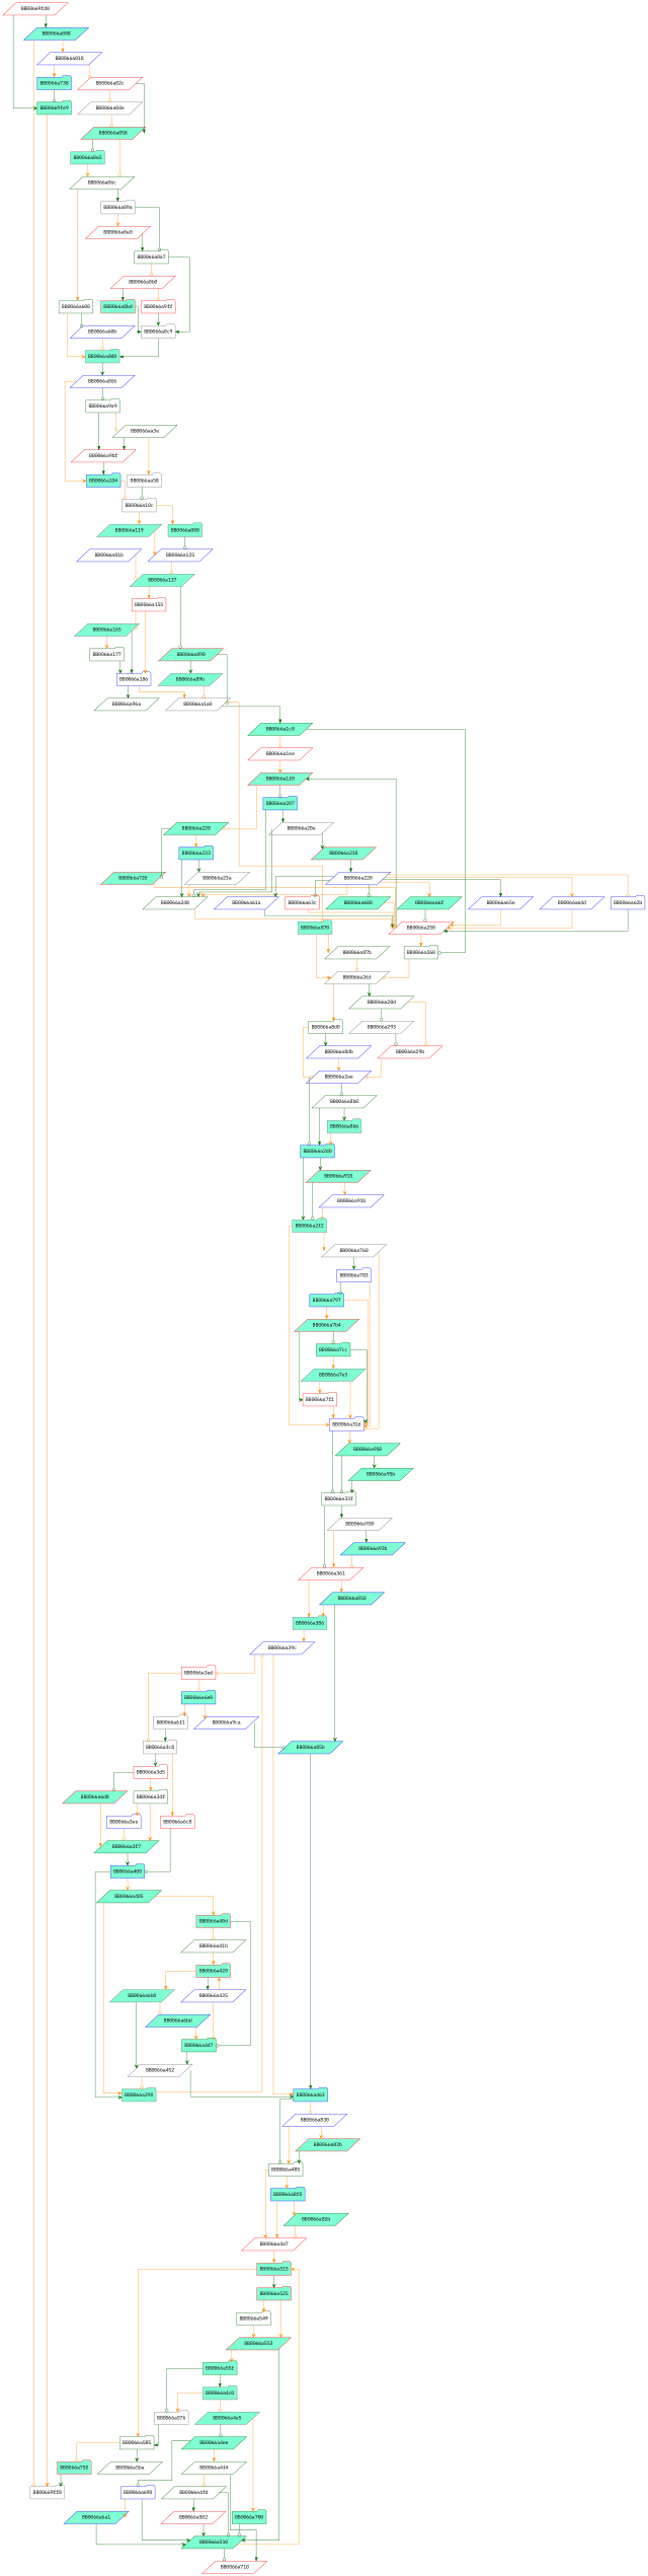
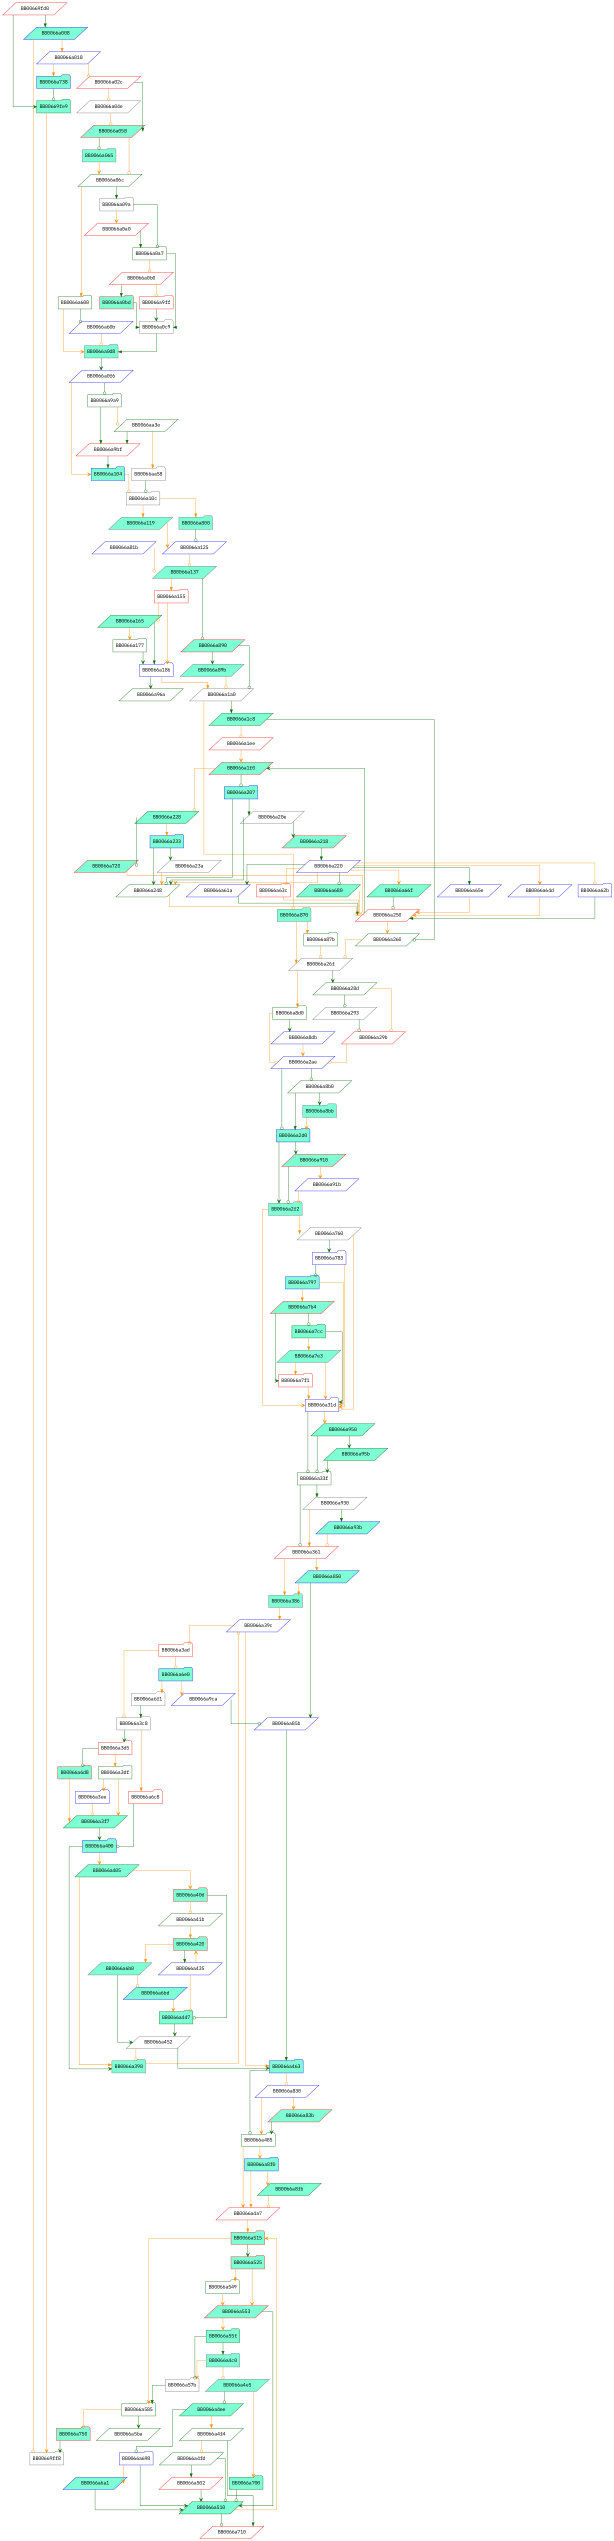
  digraph {
    fontname="IBM Plex Mono"
    splines=ortho
    node [color=darkgreen fillcolor=white fontname="IBM Plex Mono" shape=parallelogram style=filled]
    edge [arrowhead=vee color=darkorange fontname="IBM Plex Mono"]
    BB00669fd0 [color=red]
    BB0066a008 [color=blue fillcolor=aquamarine]
    BB00669fe9 [fillcolor=aquamarine shape=folder]
    BB00669ff8 [color=gray40 shape=folder]
    BB0066a018 [color=blue]
    BB0066a738 [color=blue fillcolor=aquamarine shape=folder]
    BB0066a02c [color=red]
    BB0066a058 [color=red fillcolor=aquamarine]
    BB0066a04e [color=gray40]
    BB0066a06c
    BB0066a065 [color=gray40 fillcolor=aquamarine shape=folder]
    BB0066a600 [shape=folder]
    BB0066a09a [color=gray40 shape=folder]
    BB0066a0d8 [color=gray40 fillcolor=aquamarine shape=folder]
    BB0066a60b [color=blue]
    BB0066a0a7 [shape=folder]
    BB0066a0a0 [color=red]
    BB0066a0f6 [color=blue]
    BB0066a0c9 [color=gray40 shape=folder]
    BB0066a0b0 [color=red]
    BB0066a9ff [color=red shape=folder]
    BB0066a0bd [color=red fillcolor=aquamarine shape=folder]
    BB0066a9a9 [shape=folder]
    BB0066a104 [color=blue fillcolor=aquamarine shape=folder]
    BB0066a137 [color=gray40 fillcolor=aquamarine]
    BB0066a890 [color=red fillcolor=aquamarine]
    BB0066a155 [color=red shape=folder]
    BB0066a81b [color=blue]
    BB0066aa3e
    BB0066a9bf [color=red]
    BB0066a10c [color=gray40 shape=folder]
    BB0066aa58 [color=gray40 shape=folder]
    BB0066a800 [color=gray40 fillcolor=aquamarine shape=folder]
    BB0066a119 [color=gray40 fillcolor=aquamarine]
    BB0066a125 [color=blue]
    BB0066a1a0 [color=gray40]
    BB0066a89b [color=gray40 fillcolor=aquamarine]
    BB0066a186 [color=blue shape=folder]
-   BB0066a165 [color=gray40 fillcolor=aquamarine]
+   BB0066a165 [fillcolor=aquamarine]
    BB0066a870 [color=gray40 fillcolor=aquamarine shape=folder]
    BB0066a1c8 [fillcolor=aquamarine]
    BB0066a96a
    BB0066a177 [shape=folder]
    BB0066a26f [color=gray40]
-   BB0066a87b
-   BB0066a260 [shape=folder]
+   BB0066a87b [shape=folder]
+   BB0066a260
    BB0066a1ee [color=red]
    BB0066a8d0 [shape=folder]
    BB0066a28d
    BB0066a1f0 [color=red fillcolor=aquamarine]
    BB0066a228 [fillcolor=aquamarine]
    BB0066a207 [color=blue fillcolor=aquamarine shape=folder]
    BB0066a720 [color=red fillcolor=aquamarine]
    BB0066a233 [color=blue fillcolor=aquamarine shape=folder]
    BB0066a248
    BB0066a20e [color=gray40]
    BB0066a250 [color=red]
    BB0066a23a [color=gray40]
    BB0066a218 [color=red fillcolor=aquamarine]
    BB0066a220 [color=blue]
    BB0066a680 [fillcolor=aquamarine]
    BB0066a66f [fillcolor=aquamarine]
    BB0066a65e [color=blue]
    BB0066a64d [color=blue]
    BB0066a62b [color=blue shape=folder]
    BB0066a61a [color=blue]
    BB0066a63c [color=red shape=folder]
    BB0066a2ae [color=blue]
    BB0066a8db [color=blue]
    BB0066a29b [color=red]
    BB0066a293 [color=gray40]
    BB0066a8b0
    BB0066a2d0 [color=blue fillcolor=aquamarine shape=folder]
    BB0066a8bb [color=gray40 fillcolor=aquamarine shape=folder]
    BB0066a910 [color=red fillcolor=aquamarine]
    BB0066a2f2 [color=gray40 fillcolor=aquamarine shape=folder]
    BB0066a91b [color=blue]
    BB0066a760 [color=gray40]
    BB0066a31d [color=blue shape=folder]
    BB0066a783 [color=blue shape=folder]
    BB0066a950 [fillcolor=aquamarine]
    BB0066a33f [shape=folder]
    BB0066a797 [color=blue fillcolor=aquamarine shape=folder]
    BB0066a95b [fillcolor=aquamarine]
    BB0066a930 [color=gray40]
    BB0066a361 [color=red]
    BB0066a93b [color=blue fillcolor=aquamarine]
    BB0066a850 [color=blue fillcolor=aquamarine]
    BB0066a386 [color=gray40 fillcolor=aquamarine shape=folder]
-   BB0066a85b [color=blue fillcolor=aquamarine]
+   BB0066a85b [color=blue]
    BB0066a39c [color=blue]
    BB0066a463 [color=blue fillcolor=aquamarine shape=folder]
    BB0066a3ad [color=red shape=folder]
    BB0066a830 [color=blue]
    BB0066a485 [shape=folder]
    BB0066a6e0 [color=blue fillcolor=aquamarine shape=folder]
    BB0066a3c8 [color=gray40 shape=folder]
    BB0066a390 [color=gray40 fillcolor=aquamarine shape=folder]
    BB0066a83b [color=red fillcolor=aquamarine]
    BB0066a8f0 [color=blue fillcolor=aquamarine shape=folder]
    BB0066a4a7 [color=red]
    BB0066a9ca [color=blue]
    BB0066a6f1 [color=gray40 shape=folder]
    BB0066a6c8 [color=red shape=folder]
    BB0066a3d5 [color=red shape=folder]
    BB0066a400 [color=blue fillcolor=aquamarine shape=folder]
-   BB0066a6d8 [color=red fillcolor=aquamarine]
+   BB0066a6d8 [color=red fillcolor=aquamarine shape=folder]
    BB0066a3df [shape=folder]
    BB0066a405 [fillcolor=aquamarine]
    BB0066a3f7 [fillcolor=aquamarine]
    BB0066a3ee [color=blue shape=folder]
    BB0066a40d [color=red fillcolor=aquamarine shape=folder]
    BB0066a447 [fillcolor=aquamarine shape=folder]
    BB0066a41b
    BB0066a452 [color=gray40]
    BB0066a420 [color=red fillcolor=aquamarine shape=folder]
    BB0066a6b0 [color=gray40 fillcolor=aquamarine]
    BB0066a435 [color=blue]
    BB0066a6bd [color=blue fillcolor=aquamarine]
    BB0066a8fb [fillcolor=aquamarine]
    BB0066a515 [color=red fillcolor=aquamarine shape=folder]
    BB0066a585 [shape=folder]
    BB0066a525 [color=red fillcolor=aquamarine shape=folder]
    BB0066a750 [color=red fillcolor=aquamarine shape=folder]
    BB0066a5ba
    BB0066a553 [color=red fillcolor=aquamarine]
    BB0066a549 [shape=folder]
    BB0066a4c0 [color=gray40 fillcolor=aquamarine shape=folder]
    BB0066a57b [color=gray40 shape=folder]
    BB0066a4e5 [color=gray40 fillcolor=aquamarine]
    BB0066a700 [fillcolor=aquamarine shape=folder]
    BB0066a4ee [fillcolor=aquamarine]
    BB0066a510 [fillcolor=aquamarine]
    BB0066a698 [color=blue shape=folder]
    BB0066a4f4
    BB0066a710 [color=red]
    BB0066a6a1 [color=blue fillcolor=aquamarine]
    BB0066a4fd
    BB0066a502 [color=red]
    BB0066a55f [fillcolor=aquamarine shape=folder]
    BB0066a7b4 [color=red fillcolor=aquamarine]
    BB0066a7f1 [color=red shape=folder]
    BB0066a7cc [fillcolor=aquamarine shape=folder]
    BB0066a7e3 [color=gray40 fillcolor=aquamarine]
    BB00669fd0 -> BB0066a008 [arrowhead=normal color=darkgreen]
    BB00669fd0 -> BB00669fe9 [color=darkgreen]
    BB0066a008 -> BB00669ff8 [arrowhead=odot]
    BB0066a008 -> BB0066a018 [arrowhead=normal]
    BB00669fe9 -> BB00669ff8
    BB0066a018 -> BB0066a738 [arrowhead=normal]
    BB0066a018 -> BB0066a02c [arrowhead=odot]
    BB0066a738 -> BB00669fe9 [arrowhead=odot color=darkgreen]
    BB0066a02c -> BB0066a058 [arrowhead=normal color=darkgreen]
    BB0066a02c -> BB0066a04e [arrowhead=odot]
    BB0066a058 -> BB0066a06c [arrowhead=odot]
    BB0066a058 -> BB0066a065 [arrowhead=odot color=darkgreen]
    BB0066a04e -> BB0066a058 [arrowhead=odot]
    BB0066a06c -> BB0066a600 [arrowhead=normal]
    BB0066a06c -> BB0066a09a [arrowhead=normal color=darkgreen]
    BB0066a065 -> BB0066a06c
    BB0066a600 -> BB0066a0d8
    BB0066a600 -> BB0066a60b [arrowhead=odot color=darkgreen]
    BB0066a09a -> BB0066a0a7 [arrowhead=odot color=darkgreen]
    BB0066a09a -> BB0066a0a0
    BB0066a0d8 -> BB0066a0f6 [color=darkgreen]
    BB0066a60b -> BB0066a0d8 [arrowhead=odot]
    BB0066a0a7 -> BB0066a0c9 [arrowhead=normal color=darkgreen]
    BB0066a0a7 -> BB0066a0b0 [arrowhead=odot]
    BB0066a0a0 -> BB0066a0a7 [arrowhead=normal color=darkgreen]
    BB0066a0f6 -> BB0066a9a9 [arrowhead=odot color=darkgreen]
    BB0066a0f6 -> BB0066a104
    BB0066a0c9 -> BB0066a0d8 [arrowhead=normal color=darkgreen]
    BB0066a0b0 -> BB0066a9ff [arrowhead=odot]
    BB0066a0b0 -> BB0066a0bd [arrowhead=normal color=darkgreen]
    BB0066a9ff -> BB0066a0c9 [color=darkgreen]
    BB0066a0bd -> BB0066a0c9 [arrowhead=normal color=darkgreen]
    BB0066a9a9 -> BB0066aa3e [arrowhead=odot]
    BB0066a9a9 -> BB0066a9bf [arrowhead=normal color=darkgreen]
    BB0066a104 -> BB0066a10c [arrowhead=odot]
    BB0066a137 -> BB0066a890 [arrowhead=odot color=darkgreen]
    BB0066a137 -> BB0066a155 [arrowhead=normal]
    BB0066a890 -> BB0066a1a0 [arrowhead=odot color=darkgreen]
    BB0066a890 -> BB0066a89b [color=darkgreen]
    BB0066a155 -> BB0066a186
    BB0066a155 -> BB0066a165 [arrowhead=odot]
    BB0066a81b -> BB0066a137 [arrowhead=odot]
    BB0066aa3e -> BB0066a9bf [arrowhead=normal color=darkgreen]
    BB0066aa3e -> BB0066aa58 [arrowhead=normal]
    BB0066a9bf -> BB0066a104 [arrowhead=normal color=darkgreen]
    BB0066a10c -> BB0066a800 [arrowhead=normal]
    BB0066a10c -> BB0066a119 [arrowhead=normal]
    BB0066aa58 -> BB0066a10c [arrowhead=odot color=darkgreen]
    BB0066a800 -> BB0066a125 [arrowhead=odot color=darkgreen]
    BB0066a119 -> BB0066a125
    BB0066a125 -> BB0066a137 [arrowhead=odot]
    BB0066a1a0 -> BB0066a870 [arrowhead=odot]
    BB0066a1a0 -> BB0066a1c8 [arrowhead=normal color=darkgreen]
    BB0066a89b -> BB0066a1a0 [arrowhead=odot]
    BB0066a186 -> BB0066a1a0 [arrowhead=normal]
    BB0066a186 -> BB0066a96a [color=darkgreen]
    BB0066a165 -> BB0066a186 [arrowhead=normal color=darkgreen]
    BB0066a165 -> BB0066a177
    BB0066a870 -> BB0066a26f [arrowhead=normal]
    BB0066a870 -> BB0066a87b [arrowhead=normal]
    BB0066a1c8 -> BB0066a260 [arrowhead=odot color=darkgreen]
    BB0066a1c8 -> BB0066a1ee [arrowhead=odot]
    BB0066a177 -> BB0066a186 [color=darkgreen]
    BB0066a26f -> BB0066a8d0 [arrowhead=normal]
    BB0066a26f -> BB0066a28d [color=darkgreen]
    BB0066a87b -> BB0066a26f [arrowhead=odot]
    BB0066a260 -> BB0066a26f [arrowhead=odot]
    BB0066a1ee -> BB0066a1f0
    BB0066a8d0 -> BB0066a2ae [arrowhead=odot]
    BB0066a8d0 -> BB0066a8db [color=darkgreen]
    BB0066a28d -> BB0066a29b [arrowhead=odot]
    BB0066a28d -> BB0066a293 [arrowhead=odot color=darkgreen]
    BB0066a1f0 -> BB0066a228 [arrowhead=odot]
    BB0066a1f0 -> BB0066a207 [arrowhead=odot color=darkgreen]
    BB0066a228 -> BB0066a720 [arrowhead=odot color=darkgreen]
    BB0066a228 -> BB0066a233 [arrowhead=normal]
    BB0066a207 -> BB0066a248 [arrowhead=odot color=darkgreen]
    BB0066a207 -> BB0066a20e [arrowhead=normal color=darkgreen]
    BB0066a720 -> BB0066a250 [arrowhead=odot]
    BB0066a233 -> BB0066a248 [color=darkgreen]
    BB0066a233 -> BB0066a23a [color=darkgreen]
    BB0066a248 -> BB0066a250 [arrowhead=odot]
    BB0066a20e -> BB0066a248 [color=darkgreen]
    BB0066a20e -> BB0066a218 [color=darkgreen]
-   BB0066a250 -> BB0066a260 [arrowhead=normal]
+   BB0066a250 -> BB0066a260
    BB0066a250 -> BB0066a1f0 [color=darkgreen]
    BB0066a23a -> BB0066a248
    BB0066a218 -> BB0066a220 [arrowhead=normal color=darkgreen]
    BB0066a220 -> BB0066a248
    BB0066a220 -> BB0066a680 [arrowhead=odot color=darkgreen]
    BB0066a220 -> BB0066a66f
    BB0066a220 -> BB0066a65e [arrowhead=normal color=darkgreen]
    BB0066a220 -> BB0066a64d
    BB0066a220 -> BB0066a62b [arrowhead=odot]
    BB0066a220 -> BB0066a61a [color=darkgreen]
-   BB0066a220 -> BB0066a63c [arrowhead=odot color=darkgreen]
+   BB0066a220 -> BB0066a63c [arrowhead=odot]
    BB0066a680 -> BB0066a250 [arrowhead=odot]
    BB0066a66f -> BB0066a250 [arrowhead=odot color=darkgreen]
    BB0066a65e -> BB0066a250
    BB0066a64d -> BB0066a250
    BB0066a62b -> BB0066a250 [arrowhead=normal color=darkgreen]
    BB0066a61a -> BB0066a250 [arrowhead=normal color=darkgreen]
    BB0066a63c -> BB0066a250 [arrowhead=odot]
    BB0066a2ae -> BB0066a8b0 [arrowhead=odot color=darkgreen]
    BB0066a2ae -> BB0066a2d0 [arrowhead=odot color=darkgreen]
    BB0066a8db -> BB0066a2ae
    BB0066a29b -> BB0066a2ae [arrowhead=odot]
    BB0066a293 -> BB0066a29b [arrowhead=odot color=darkgreen]
    BB0066a8b0 -> BB0066a2d0 [arrowhead=normal color=darkgreen]
    BB0066a8b0 -> BB0066a8bb [color=darkgreen]
    BB0066a2d0 -> BB0066a910 [color=darkgreen]
    BB0066a2d0 -> BB0066a2f2 [color=darkgreen]
    BB0066a8bb -> BB0066a2d0
    BB0066a910 -> BB0066a2f2 [arrowhead=odot color=darkgreen]
    BB0066a910 -> BB0066a91b
    BB0066a2f2 -> BB0066a760 [arrowhead=normal]
    BB0066a2f2 -> BB0066a31d
    BB0066a91b -> BB0066a2f2 [arrowhead=odot]
    BB0066a760 -> BB0066a31d [arrowhead=odot]
    BB0066a760 -> BB0066a783 [color=darkgreen]
    BB0066a31d -> BB0066a950
    BB0066a31d -> BB0066a33f [arrowhead=odot color=darkgreen]
    BB0066a783 -> BB0066a31d
    BB0066a783 -> BB0066a797 [arrowhead=odot color=darkgreen]
    BB0066a950 -> BB0066a33f [arrowhead=odot color=darkgreen]
    BB0066a950 -> BB0066a95b [color=darkgreen]
    BB0066a33f -> BB0066a930 [arrowhead=normal color=darkgreen]
    BB0066a33f -> BB0066a361 [arrowhead=odot color=darkgreen]
    BB0066a797 -> BB0066a31d
    BB0066a797 -> BB0066a7b4 [arrowhead=normal]
    BB0066a95b -> BB0066a33f [color=darkgreen]
    BB0066a930 -> BB0066a361 [arrowhead=normal]
    BB0066a930 -> BB0066a93b [arrowhead=normal color=darkgreen]
    BB0066a361 -> BB0066a850 [arrowhead=normal]
    BB0066a361 -> BB0066a386 [arrowhead=normal]
    BB0066a93b -> BB0066a361 [arrowhead=odot]
    BB0066a850 -> BB0066a386 [arrowhead=normal]
    BB0066a850 -> BB0066a85b [color=darkgreen]
    BB0066a386 -> BB0066a39c [arrowhead=normal]
    BB0066a85b -> BB0066a463 [arrowhead=normal color=darkgreen]
    BB0066a39c -> BB0066a463 [arrowhead=normal]
    BB0066a39c -> BB0066a3ad [arrowhead=odot]
    BB0066a463 -> BB0066a830 [arrowhead=odot]
    BB0066a463 -> BB0066a485 [arrowhead=odot color=darkgreen]
    BB0066a3ad -> BB0066a6e0 [arrowhead=odot]
    BB0066a3ad -> BB0066a3c8 [arrowhead=odot]
    BB0066a830 -> BB0066a485
    BB0066a830 -> BB0066a83b
    BB0066a485 -> BB0066a8f0
    BB0066a485 -> BB0066a4a7
    BB0066a6e0 -> BB0066a9ca
    BB0066a6e0 -> BB0066a6f1 [arrowhead=normal]
    BB0066a3c8 -> BB0066a6c8 [arrowhead=normal]
    BB0066a3c8 -> BB0066a3d5 [color=darkgreen]
    BB0066a390 -> BB0066a39c [arrowhead=odot]
    BB0066a83b -> BB0066a485 [color=darkgreen]
    BB0066a8f0 -> BB0066a4a7 [arrowhead=normal]
    BB0066a8f0 -> BB0066a8fb
    BB0066a4a7 -> BB0066a515 [arrowhead=normal]
    BB0066a9ca -> BB0066a85b [arrowhead=odot color=darkgreen]
    BB0066a6f1 -> BB0066a3c8 [arrowhead=normal color=darkgreen]
    BB0066a6c8 -> BB0066a400 [arrowhead=odot color=darkgreen]
    BB0066a3d5 -> BB0066a6d8 [arrowhead=odot color=darkgreen]
    BB0066a3d5 -> BB0066a3df [arrowhead=normal]
    BB0066a400 -> BB0066a390 [color=darkgreen]
    BB0066a400 -> BB0066a405
    BB0066a6d8 -> BB0066a3f7 [arrowhead=normal]
    BB0066a3df -> BB0066a3f7
    BB0066a3df -> BB0066a3ee
    BB0066a405 -> BB0066a390 [arrowhead=normal]
    BB0066a405 -> BB0066a40d
    BB0066a3f7 -> BB0066a400 [color=darkgreen]
    BB0066a3ee -> BB0066a3f7 [arrowhead=odot]
    BB0066a40d -> BB0066a447 [arrowhead=odot color=darkgreen]
    BB0066a40d -> BB0066a41b [arrowhead=odot]
    BB0066a447 -> BB0066a452 [color=darkgreen]
    BB0066a41b -> BB0066a420 [arrowhead=normal]
    BB0066a452 -> BB0066a463 [color=darkgreen]
    BB0066a452 -> BB0066a390 [arrowhead=odot]
    BB0066a420 -> BB0066a6b0 [arrowhead=normal]
    BB0066a420 -> BB0066a435 [arrowhead=normal color=darkgreen]
    BB0066a6b0 -> BB0066a452 [color=darkgreen]
    BB0066a6b0 -> BB0066a6bd [arrowhead=odot]
    BB0066a435 -> BB0066a447 [arrowhead=odot]
    BB0066a435 -> BB0066a420
    BB0066a6bd -> BB0066a447
    BB0066a8fb -> BB0066a4a7 [arrowhead=odot]
    BB0066a515 -> BB0066a585
    BB0066a515 -> BB0066a525 [color=darkgreen]
    BB0066a585 -> BB0066a750 [arrowhead=odot]
    BB0066a585 -> BB0066a5ba [color=darkgreen]
    BB0066a525 -> BB0066a553
    BB0066a525 -> BB0066a549 [arrowhead=normal]
    BB0066a750 -> BB00669ff8 [color=darkgreen]
    BB0066a553 -> BB0066a510 [color=darkgreen]
    BB0066a553 -> BB0066a55f
    BB0066a549 -> BB0066a553
    BB0066a4c0 -> BB0066a57b
    BB0066a4c0 -> BB0066a4e5 [arrowhead=odot]
    BB0066a57b -> BB0066a585 [arrowhead=normal color=darkgreen]
    BB0066a4e5 -> BB0066a700
    BB0066a4e5 -> BB0066a4ee [arrowhead=odot color=darkgreen]
    BB0066a700 -> BB0066a510 [arrowhead=odot color=darkgreen]
    BB0066a4ee -> BB0066a698 [arrowhead=odot color=darkgreen]
    BB0066a4ee -> BB0066a4f4 [arrowhead=normal]
    BB0066a510 -> BB0066a515
    BB0066a510 -> BB0066a710 [arrowhead=odot color=darkgreen]
    BB0066a698 -> BB0066a510 [color=darkgreen]
    BB0066a698 -> BB0066a6a1
    BB0066a4f4 -> BB0066a710 [arrowhead=normal color=darkgreen]
    BB0066a4f4 -> BB0066a4fd [arrowhead=odot]
    BB0066a6a1 -> BB0066a510 [color=darkgreen]
    BB0066a4fd -> BB0066a510 [arrowhead=odot color=darkgreen]
    BB0066a4fd -> BB0066a502 [arrowhead=normal color=darkgreen]
    BB0066a502 -> BB0066a510 [color=darkgreen]
    BB0066a55f -> BB0066a4c0 [arrowhead=normal color=darkgreen]
    BB0066a55f -> BB0066a57b [arrowhead=odot color=darkgreen]
    BB0066a7b4 -> BB0066a7f1 [color=darkgreen]
    BB0066a7b4 -> BB0066a7cc [arrowhead=odot color=darkgreen]
    BB0066a7f1 -> BB0066a31d [arrowhead=normal]
    BB0066a7cc -> BB0066a31d [color=darkgreen]
    BB0066a7cc -> BB0066a7e3 [arrowhead=normal]
    BB0066a7e3 -> BB0066a31d
    BB0066a7e3 -> BB0066a7f1 [arrowhead=normal]
  }
